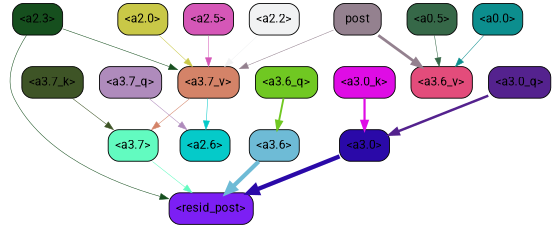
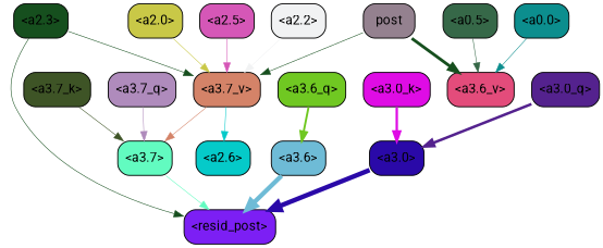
  strict digraph {
    fontname=Roboto
    splines=true
    node [color=black fontname=Roboto shape=box style="filled, rounded"]
    edge [color="#164f1e" fontname=Roboto penwidth=0.6]
    "<a3.7>" [fillcolor="#62fbc0"]
    "<resid_post>" [fillcolor="#7c1ff4"]
    "<a3.6>" [fillcolor="#6ebbd6"]
    "<a3.0>" [fillcolor="#2a09a8"]
    "<a2.3>" [fillcolor="#164f1e"]
    "<a3.7_v>" [fillcolor="#d48368"]
    "<a2.6>" [fillcolor="#05cac9"]
    "<a3.7_q>" [fillcolor="#af8bbc"]
    "<a3.6_q>" [fillcolor="#70c822"]
    "<a3.0_q>" [fillcolor="#54228e"]
    "<a3.7_k>" [fillcolor="#3e5426"]
    "<a3.0_k>" [fillcolor="#df0ce5"]
    "<a3.6_v>" [fillcolor="#e34c7b"]
    "<a2.5>" [fillcolor="#d557b7"]
    "<a2.2>" [fillcolor="#f1f2f3"]
    "<a2.0>" [fillcolor="#c9c847"]
    n17 [fillcolor="#94818f" label=post]
    "<a0.5>" [fillcolor="#366848"]
    "<a0.0>" [fillcolor="#0c8e8e"]
    "<a3.7>" -> "<resid_post>" [color="#62fbc0"]
    "<a3.6>" -> "<resid_post>" [color="#6ebbd6" penwidth=4.751592040061951]
    "<a3.0>" -> "<resid_post>" [color="#2a09a8" penwidth=4.904066681861877]
    "<a2.3>" -> "<resid_post>"
    "<a2.3>" -> "<a3.7_v>"
    "<a3.7_v>" -> "<a3.7>" [color="#d48368"]
    "<a3.7_v>" -> "<a2.6>" [color="#05cac9"]
-   "<a3.7_q>" -> "<a2.6>" [color="#af8bbc"]
+   "<a3.7_q>" -> "<a3.7>" [color="#af8bbc"]
    "<a3.6_q>" -> "<a3.6>" [color="#70c822" penwidth=2.160832464694977]
    "<a3.0_q>" -> "<a3.0>" [color="#54228e" penwidth=2.870753765106201]
    "<a3.7_k>" -> "<a3.7>" [color="#3e5426"]
    "<a3.0_k>" -> "<a3.0>" [color="#df0ce5" penwidth=2.520303964614868]
    "<a2.5>" -> "<a3.7_v>" [color="#d557b7"]
    "<a2.2>" -> "<a3.7_v>" [color="#f1f2f3"]
    "<a2.0>" -> "<a3.7_v>" [color="#c9c847"]
-   n17 -> "<a3.7_v>" [color="#94818f"]
-   n17 -> "<a3.6_v>" [color="#94818f" penwidth=3.1840110421180725]
+   n17 -> "<a3.7_v>"
+   n17 -> "<a3.6_v>" [penwidth=3.1840110421180725]
    "<a0.5>" -> "<a3.6_v>" [color="#366848"]
    "<a0.0>" -> "<a3.6_v>" [color="#0c8e8e"]
  }
